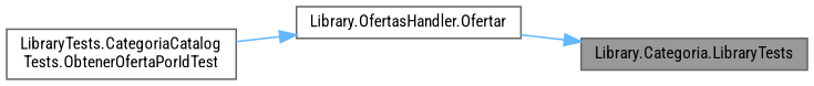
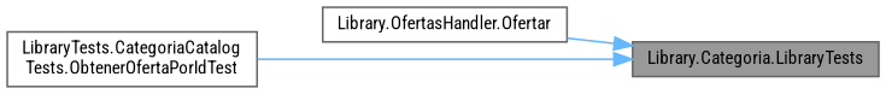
  digraph {
    fontname="Roboto Condensed"
    rankdir=RL
    node [color=grey40 fillcolor=white fontname="Roboto Condensed" fontsize=10 shape=box style=filled]
    edge [color=steelblue1 dir=back fontname="Roboto Condensed" fontsize=10 labelfontname=Helvetica labelfontsize=10 style=solid]
    n1 [color=gray40 fillcolor=grey60 fontcolor=black height=0.2 label="Library.Categoria.LibraryTests" width=0.4]
    n2 [height=0.2 label="Library.OfertasHandler.Ofertar" width=0.4]
    n3 [height=0.2 label="LibraryTests.CategoriaCatalog\lTests.ObtenerOfertaPorIdTest" width=0.4]
    n1 -> n2
-   n2 -> n3
+   n1 -> n3
  }
